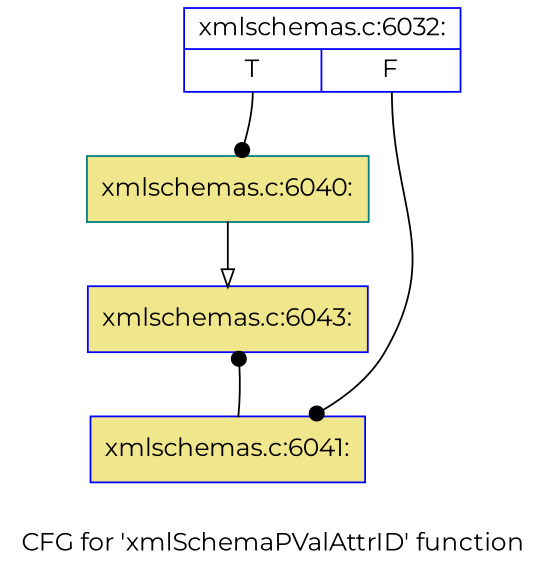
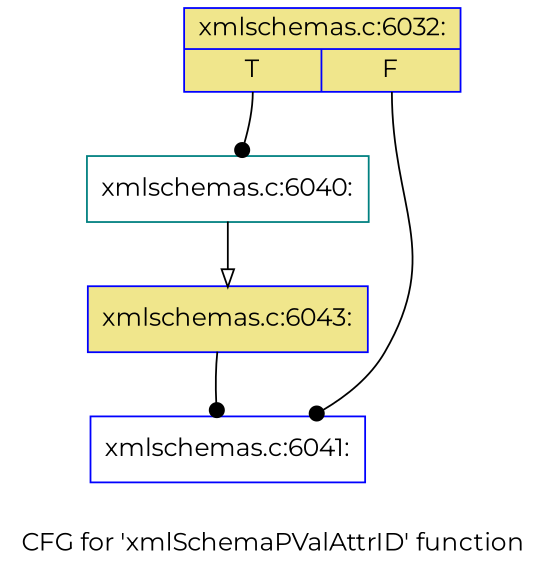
  digraph {
    fontname=Montserrat
    label="CFG for 'xmlSchemaPValAttrID' function"
    node [color=blue fillcolor=white fontname=Montserrat shape=record style=filled]
    edge [arrowhead=dot fontname=Montserrat]
-   n1 [label="{xmlschemas.c:6032:|{<s0>T|<s1>F}}"]
-   n2 [color=teal fillcolor=khaki label="{xmlschemas.c:6040:}"]
-   n3 [fillcolor=khaki label="{xmlschemas.c:6041:}"]
+   n1 [fillcolor=khaki label="{xmlschemas.c:6032:|{<s0>T|<s1>F}}"]
+   n2 [color=teal label="{xmlschemas.c:6040:}"]
+   n3 [label="{xmlschemas.c:6041:}"]
    n4 [fillcolor=khaki label="{xmlschemas.c:6043:}"]
    n1 -> n2 [tailport=s0]
    n1 -> n3 [tailport=s1]
    n2 -> n4 [arrowhead=onormal]
-   n3 -> n4
+   n4 -> n3
  }
